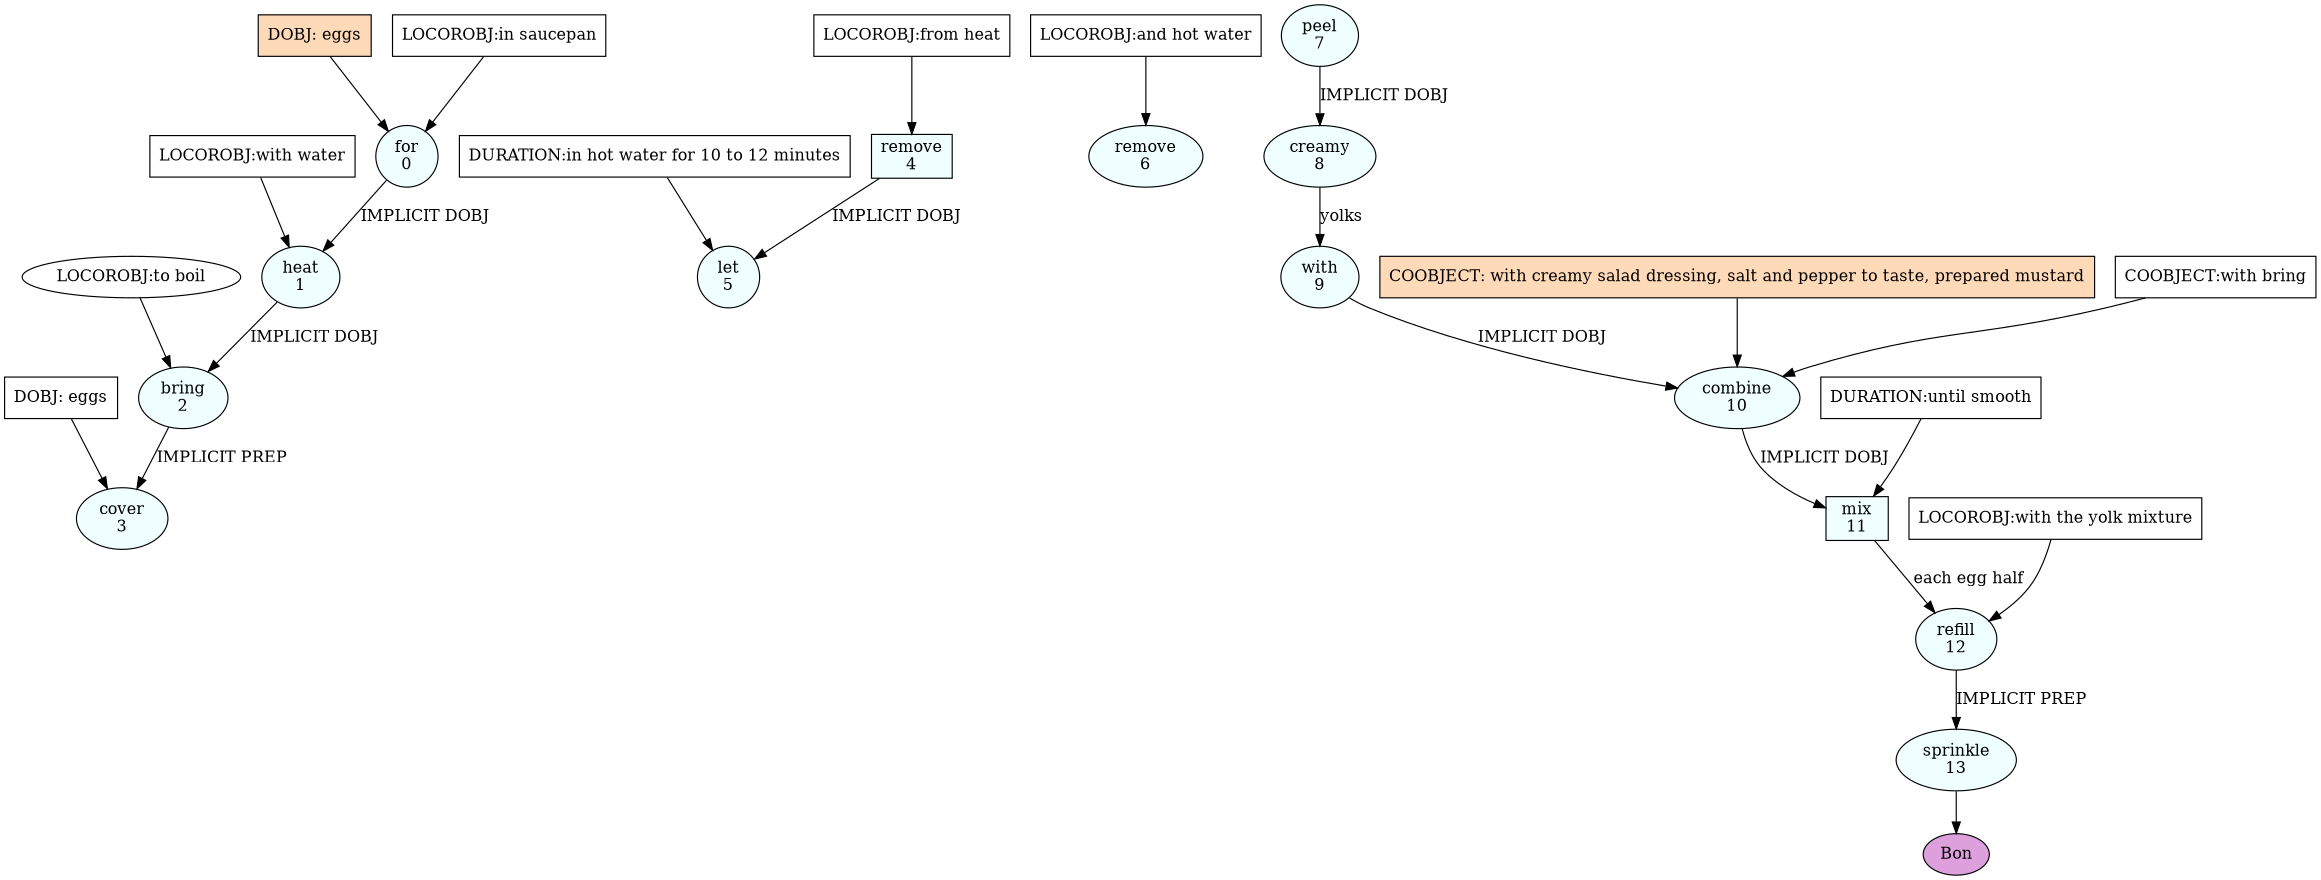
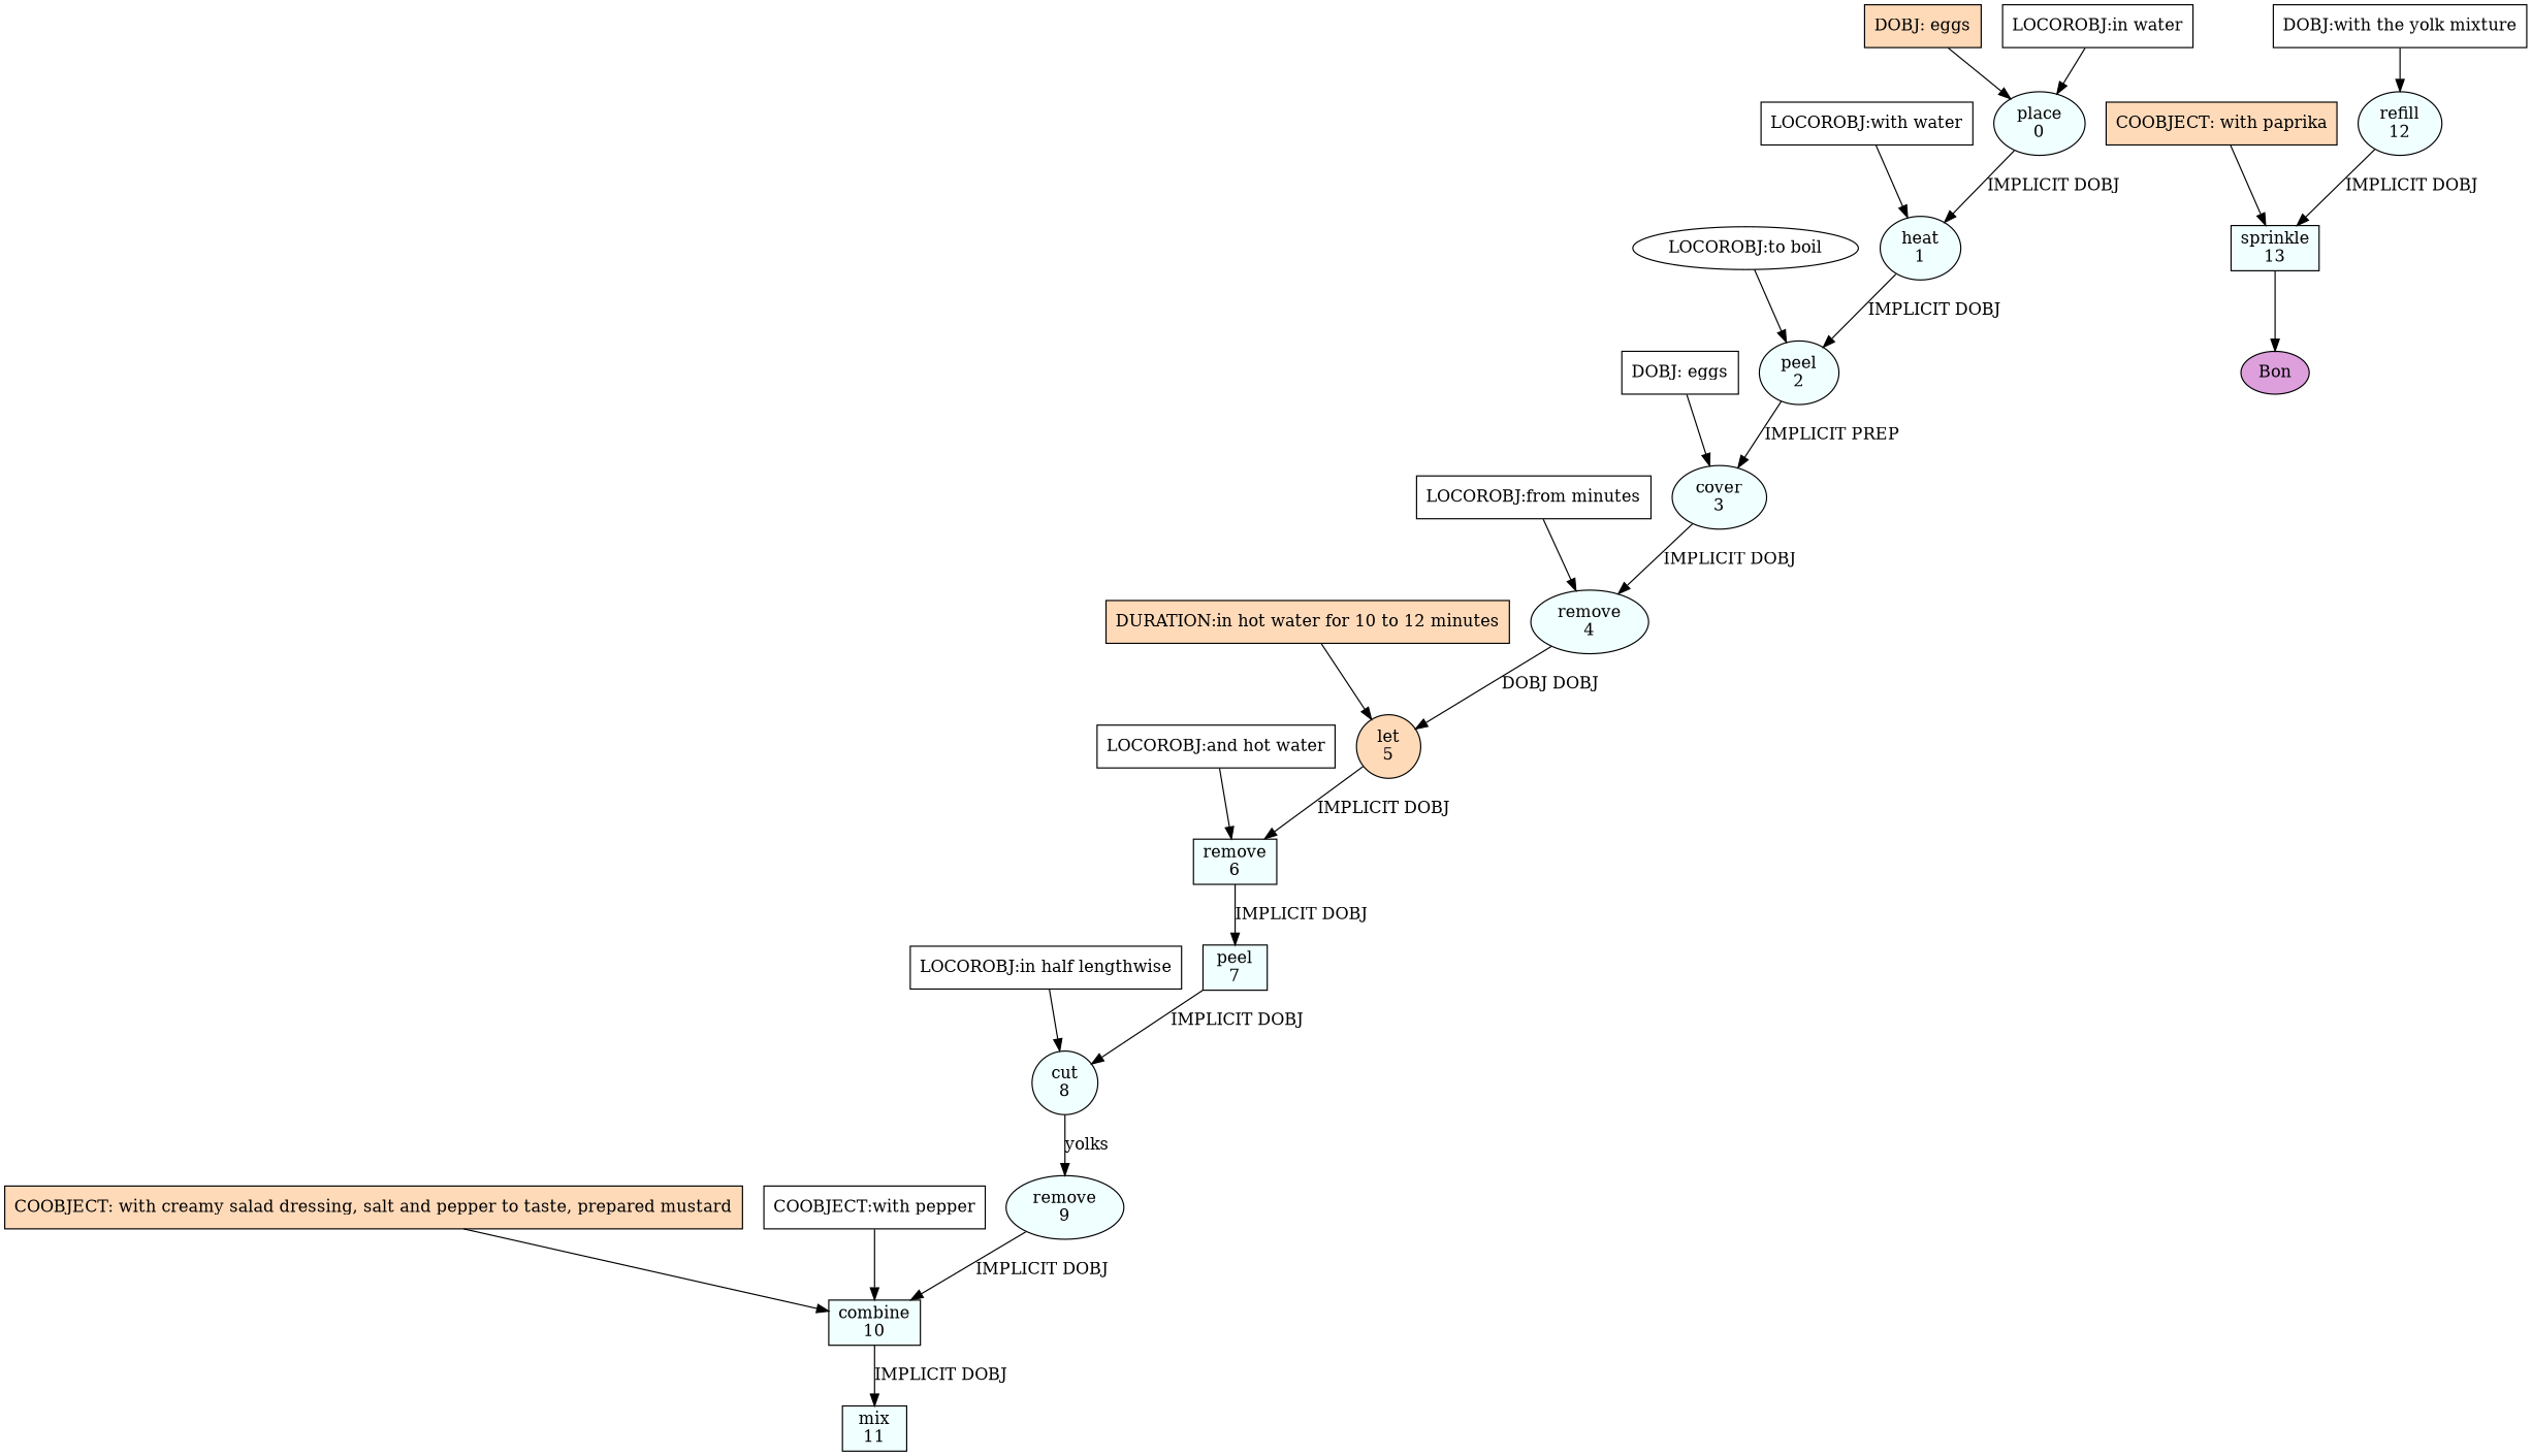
  digraph {
    node [fillcolor=azure shape=oval style=filled]
-   n1 [label="for\n0"]
+   n1 [label="place\n0"]
    n2 [label="heat\n1"]
-   n3 [label="bring\n2"]
+   n3 [label="peel\n2"]
    n4 [label="cover\n3"]
-   n5 [label="remove\n4" shape=box]
-   n6 [label="let\n5"]
-   n7 [label="remove\n6"]
-   n8 [label="peel\n7"]
-   n9 [label="creamy\n8"]
-   n10 [label="with\n9"]
-   n11 [label="combine\n10"]
+   n5 [label="remove\n4"]
+   n6 [fillcolor=peachpuff label="let\n5"]
+   n7 [label="remove\n6" shape=box]
+   n8 [label="peel\n7" shape=box]
+   n9 [label="cut\n8"]
+   n10 [label="remove\n9"]
+   n11 [label="combine\n10" shape=box]
    n12 [label="mix\n11" shape=box]
    n13 [label="refill\n12"]
-   n14 [label="sprinkle\n13"]
+   n14 [label="sprinkle\n13" shape=box]
    n15 [fillcolor=plum label=Bon]
    n16 [fillcolor=peachpuff label="DOBJ: eggs" shape=box]
-   n17 [fillcolor=white label="LOCOROBJ:in saucepan" shape=box]
+   n17 [fillcolor=white label="LOCOROBJ:in water" shape=box]
    n18 [fillcolor=white label="LOCOROBJ:with water" shape=box]
    n19 [fillcolor=white label="LOCOROBJ:to boil" shape=ellipse]
    n20 [fillcolor=white label="DOBJ: eggs" shape=box]
-   n21 [fillcolor=white label="LOCOROBJ:from heat" shape=box]
-   n22 [fillcolor=white label="DURATION:in hot water for 10 to 12 minutes" shape=box]
+   n21 [fillcolor=white label="LOCOROBJ:from minutes" shape=box]
+   n22 [fillcolor=peachpuff label="DURATION:in hot water for 10 to 12 minutes" shape=box]
    n23 [fillcolor=white label="LOCOROBJ:and hot water" shape=box]
+   n24 [fillcolor=white label="LOCOROBJ:in half lengthwise" shape=box]
    n25 [fillcolor=peachpuff label="COOBJECT: with creamy salad dressing, salt and pepper to taste, prepared mustard" shape=box]
-   n26 [fillcolor=white label="COOBJECT:with bring" shape=box]
-   n27 [fillcolor=white label="DURATION:until smooth" shape=box]
-   n28 [fillcolor=white label="LOCOROBJ:with the yolk mixture" shape=box]
+   n26 [fillcolor=white label="COOBJECT:with pepper" shape=box]
+   n28 [fillcolor=white label="DOBJ:with the yolk mixture" shape=box]
+   n29 [fillcolor=peachpuff label="COOBJECT: with paprika" shape=box]
    n1 -> n2 [label="IMPLICIT DOBJ"]
    n2 -> n3 [label="IMPLICIT DOBJ"]
    n3 -> n4 [label="IMPLICIT PREP"]
-   n5 -> n6 [label="IMPLICIT DOBJ"]
+   n4 -> n5 [label="IMPLICIT DOBJ"]
+   n5 -> n6 [label="DOBJ DOBJ"]
+   n6 -> n7 [label="IMPLICIT DOBJ"]
+   n7 -> n8 [label="IMPLICIT DOBJ"]
    n8 -> n9 [label="IMPLICIT DOBJ"]
    n9 -> n10 [label=yolks]
    n10 -> n11 [label="IMPLICIT DOBJ"]
    n11 -> n12 [label="IMPLICIT DOBJ"]
-   n12 -> n13 [label="each egg half"]
-   n13 -> n14 [label="IMPLICIT PREP"]
+   n13 -> n14 [label="IMPLICIT DOBJ"]
    n14 -> n15
    n16 -> n1
    n17 -> n1
    n18 -> n2
    n19 -> n3
    n20 -> n4
    n21 -> n5
    n22 -> n6
    n23 -> n7
+   n24 -> n9
    n25 -> n11
    n26 -> n11
-   n27 -> n12
    n28 -> n13
+   n29 -> n14
  }
